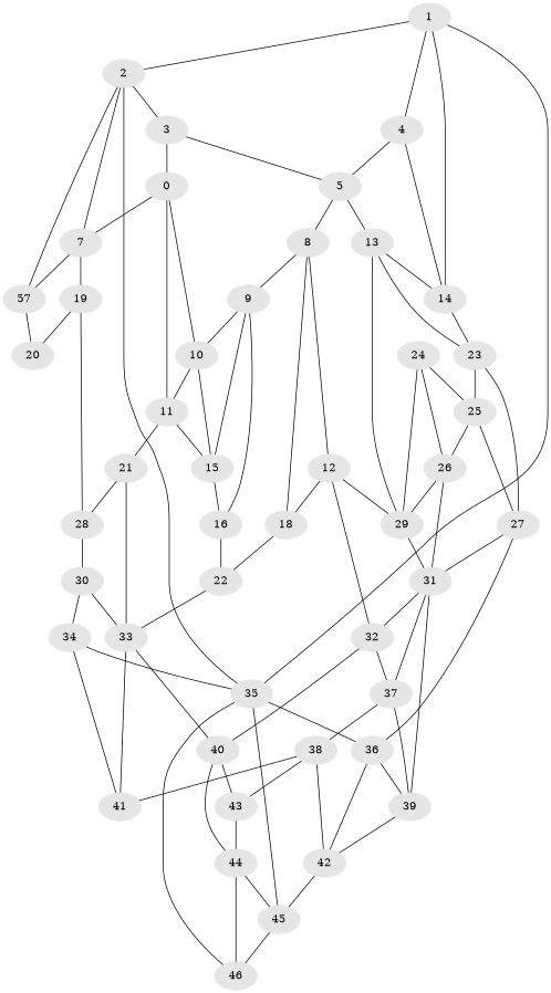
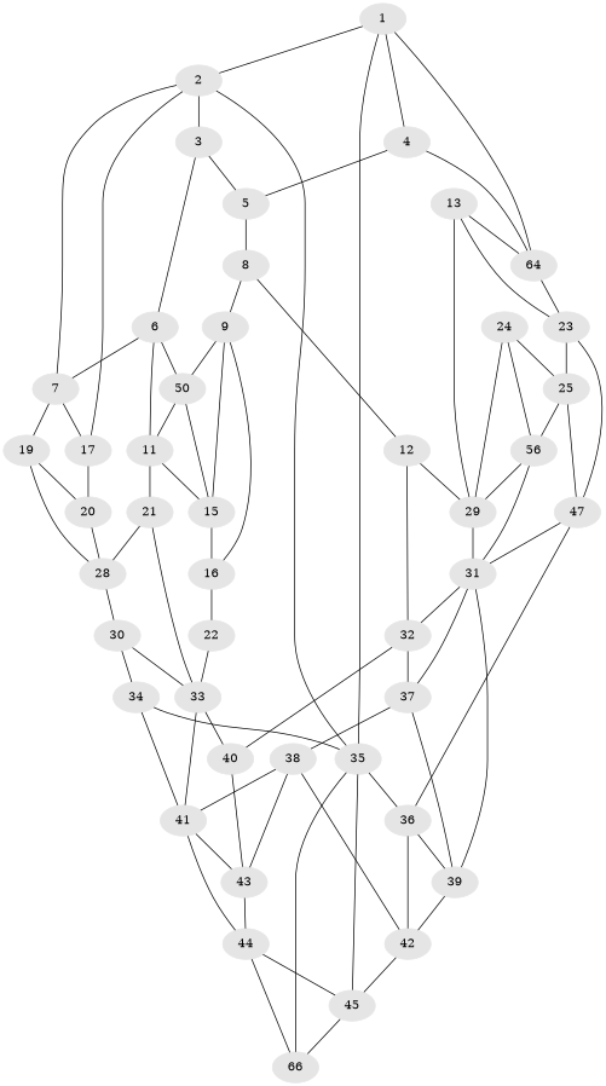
  graph {
    node [color=gray90 style=filled]
    edge [weight=1.0]
    1
    2
    4
-   14
+   14 [label=64]
    35
    3
    7
-   17 [label=57]
+   17
    5
    23
    36
    45
-   46
-   6 [label=0]
+   46 [label=66]
+   6
    19
    20
    8
    13
-   10
+   10 [label=50]
    11
    9
    12
-   18
    29
    15
    21
    28
    16
    32
    22
    33
    31
    37
    40
    25
-   27
+   27 [label=47]
    30
    34
    41
-   26
+   26 [label=56]
    24
    39
    42
    38
    43
    44
    1 -- 2
    1 -- 4
    1 -- 14
    1 -- 35
    2 -- 35
    2 -- 3
    2 -- 7
    2 -- 17
    4 -- 14
    4 -- 5
    14 -- 23
    35 -- 36
    35 -- 45
    35 -- 46
    3 -- 5
    3 -- 6
    7 -- 17
    7 -- 19
    17 -- 20
    5 -- 8
-   5 -- 13
    23 -- 25
    23 -- 27
    36 -- 39
    36 -- 42
    45 -- 46
    6 -- 7
    6 -- 10
    6 -- 11
    19 -- 20
    19 -- 28
+   20 -- 28
    8 -- 9
    8 -- 12
-   8 -- 18
    13 -- 14
    13 -- 23
    13 -- 29
    10 -- 11
    10 -- 15
    11 -- 15
    11 -- 21
    9 -- 10
    9 -- 15
    9 -- 16
-   12 -- 18
    12 -- 29
    12 -- 32
-   18 -- 22
    29 -- 31
    15 -- 16
    21 -- 28
    21 -- 33
    28 -- 30
    16 -- 22
    32 -- 37
    32 -- 40
    22 -- 33
    33 -- 40
    33 -- 41
    31 -- 32
    31 -- 37
    31 -- 39
    37 -- 39
    37 -- 38
    40 -- 43
    25 -- 27
    25 -- 26
    27 -- 36
    27 -- 31
    30 -- 33
    30 -- 34
    34 -- 35
    34 -- 41
-   40 -- 44
+   41 -- 43
+   41 -- 44
    26 -- 29
    26 -- 31
    24 -- 29
    24 -- 25
    24 -- 26
    39 -- 42
    42 -- 45
    38 -- 41
    38 -- 42
    38 -- 43
    43 -- 44
    44 -- 45
    44 -- 46
  }
